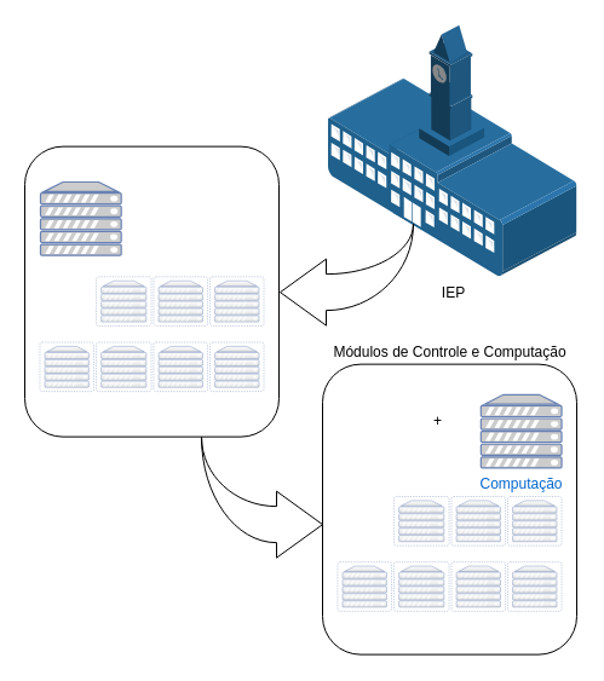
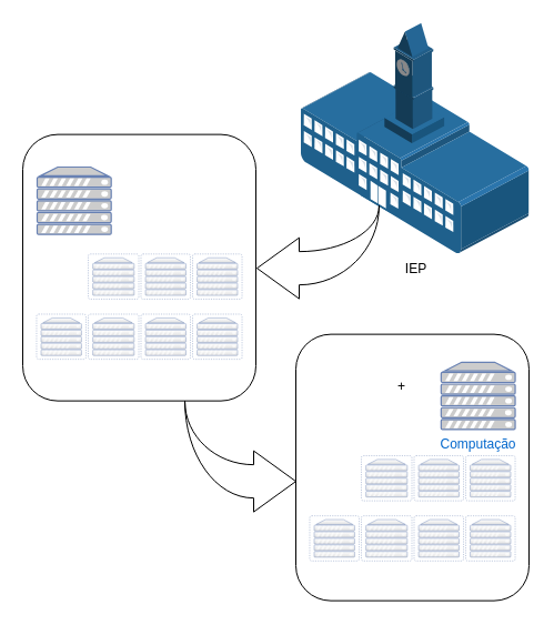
  <mxCell id="0" />
  <mxCell id="1" parent="0" />
  <mxCell id="2" value="" style="group" vertex="1" connectable="0" parent="1"><mxGeometry x="21" y="20.64" width="455.45" height="520" as="geometry" /></mxCell>
  <mxCell id="3" value="IEP" style="points=[];aspect=fixed;html=1;align=center;shadow=0;dashed=0;image;image=img/lib/allied_telesis/buildings/School_Building.svg;sketch=0;" parent="2" vertex="1"><mxGeometry x="250" width="205.45" height="207.69" as="geometry" /></mxCell>
  <mxCell id="4" value="" style="html=1;shadow=0;dashed=0;align=center;verticalAlign=middle;shape=mxgraph.arrows2.jumpInArrow;dy=15;dx=38;arrowHead=55;rotation=-180;" vertex="1" parent="2"><mxGeometry x="210" y="164" width="110" height="84" as="geometry" /></mxCell>
  <mxCell id="5" value="" style="rounded=1;whiteSpace=wrap;html=1;" vertex="1" parent="2"><mxGeometry x="-1" y="100" width="210" height="240" as="geometry" /></mxCell>
  <mxCell id="6" value="" style="html=1;shadow=0;dashed=0;align=center;verticalAlign=middle;shape=mxgraph.arrows2.jumpInArrow;dy=15;dx=38;arrowHead=55;rotation=-180;flipH=1;" vertex="1" parent="2"><mxGeometry x="145" y="340" width="100" height="100" as="geometry" /></mxCell>
  <mxCell id="7" value="" style="rounded=1;whiteSpace=wrap;html=1;" vertex="1" parent="2"><mxGeometry x="245" y="280" width="210" height="240" as="geometry" /></mxCell>
  <mxCell id="8" value="" style="fontColor=#0066CC;verticalAlign=top;verticalLabelPosition=bottom;labelPosition=center;align=center;html=1;outlineConnect=0;fillColor=#CCCCCC;strokeColor=#6881B3;gradientColor=none;gradientDirection=north;strokeWidth=2;shape=mxgraph.networks.server;sketch=0;aspect=fixed;" parent="2" vertex="1"><mxGeometry x="11.98" y="129.36" width="66.7" height="60.64" as="geometry" /></mxCell>
  <mxCell id="9" value="" style="group" vertex="1" connectable="0" parent="2"><mxGeometry x="11.46" y="207.69" width="185.08" height="94.8" as="geometry" /></mxCell>
  <mxCell id="10" value="" style="fontColor=#0066CC;verticalAlign=top;verticalLabelPosition=bottom;labelPosition=center;align=center;html=1;outlineConnect=0;fillColor=#CCCCCC;strokeColor=#6881B3;gradientDirection=north;strokeWidth=2;shape=mxgraph.networks.virtual_server;sketch=0;gradientColor=#ffffff;opacity=60;" parent="9" vertex="1"><mxGeometry y="54.16" width="44.52" height="40.64" as="geometry" /></mxCell>
  <mxCell id="11" value="" style="fontColor=#0066CC;verticalAlign=top;verticalLabelPosition=bottom;labelPosition=center;align=center;html=1;outlineConnect=0;fillColor=#CCCCCC;strokeColor=#6881B3;gradientDirection=north;strokeWidth=2;shape=mxgraph.networks.virtual_server;sketch=0;gradientColor=#ffffff;opacity=60;" vertex="1" parent="9"><mxGeometry x="46.52" y="54.16" width="45.52" height="40.64" as="geometry" /></mxCell>
  <mxCell id="12" value="" style="fontColor=#0066CC;verticalAlign=top;verticalLabelPosition=bottom;labelPosition=center;align=center;html=1;outlineConnect=0;fillColor=#CCCCCC;strokeColor=#6881B3;gradientDirection=north;strokeWidth=2;shape=mxgraph.networks.virtual_server;sketch=0;gradientColor=#ffffff;opacity=60;" vertex="1" parent="9"><mxGeometry x="94.04" y="54.16" width="44.52" height="40.64" as="geometry" /></mxCell>
  <mxCell id="13" value="" style="fontColor=#0066CC;verticalAlign=top;verticalLabelPosition=bottom;labelPosition=center;align=center;html=1;outlineConnect=0;fillColor=#CCCCCC;strokeColor=#6881B3;gradientDirection=north;strokeWidth=2;shape=mxgraph.networks.virtual_server;sketch=0;gradientColor=#ffffff;opacity=60;" vertex="1" parent="9"><mxGeometry x="140.56" y="54.16" width="44.52" height="40.64" as="geometry" /></mxCell>
  <mxCell id="14" value="" style="fontColor=#0066CC;verticalAlign=top;verticalLabelPosition=bottom;labelPosition=center;align=center;html=1;outlineConnect=0;fillColor=#CCCCCC;strokeColor=#6881B3;gradientDirection=north;strokeWidth=2;shape=mxgraph.networks.virtual_server;sketch=0;gradientColor=#ffffff;opacity=60;" vertex="1" parent="9"><mxGeometry x="46.52" width="45.52" height="40.64" as="geometry" /></mxCell>
  <mxCell id="15" value="" style="fontColor=#0066CC;verticalAlign=top;verticalLabelPosition=bottom;labelPosition=center;align=center;html=1;outlineConnect=0;fillColor=#CCCCCC;strokeColor=#6881B3;gradientDirection=north;strokeWidth=2;shape=mxgraph.networks.virtual_server;sketch=0;gradientColor=#ffffff;opacity=60;" vertex="1" parent="9"><mxGeometry x="94.04" width="44.52" height="40.64" as="geometry" /></mxCell>
  <mxCell id="16" value="" style="fontColor=#0066CC;verticalAlign=top;verticalLabelPosition=bottom;labelPosition=center;align=center;html=1;outlineConnect=0;fillColor=#CCCCCC;strokeColor=#6881B3;gradientDirection=north;strokeWidth=2;shape=mxgraph.networks.virtual_server;sketch=0;gradientColor=#ffffff;opacity=60;" vertex="1" parent="9"><mxGeometry x="140.56" width="44.52" height="40.64" as="geometry" /></mxCell>
  <mxCell id="17" value="" style="group" vertex="1" connectable="0" parent="2"><mxGeometry x="257.46" y="389.36" width="185.08" height="94.8" as="geometry" /></mxCell>
  <mxCell id="18" value="" style="fontColor=#0066CC;verticalAlign=top;verticalLabelPosition=bottom;labelPosition=center;align=center;html=1;outlineConnect=0;fillColor=#CCCCCC;strokeColor=#6881B3;gradientDirection=north;strokeWidth=2;shape=mxgraph.networks.virtual_server;sketch=0;gradientColor=#ffffff;opacity=60;" vertex="1" parent="17"><mxGeometry y="54.16" width="44.52" height="40.64" as="geometry" /></mxCell>
  <mxCell id="19" value="" style="fontColor=#0066CC;verticalAlign=top;verticalLabelPosition=bottom;labelPosition=center;align=center;html=1;outlineConnect=0;fillColor=#CCCCCC;strokeColor=#6881B3;gradientDirection=north;strokeWidth=2;shape=mxgraph.networks.virtual_server;sketch=0;gradientColor=#ffffff;opacity=60;" vertex="1" parent="17"><mxGeometry x="46.52" y="54.16" width="45.52" height="40.64" as="geometry" /></mxCell>
  <mxCell id="20" value="" style="fontColor=#0066CC;verticalAlign=top;verticalLabelPosition=bottom;labelPosition=center;align=center;html=1;outlineConnect=0;fillColor=#CCCCCC;strokeColor=#6881B3;gradientDirection=north;strokeWidth=2;shape=mxgraph.networks.virtual_server;sketch=0;gradientColor=#ffffff;opacity=60;" vertex="1" parent="17"><mxGeometry x="94.04" y="54.16" width="44.52" height="40.64" as="geometry" /></mxCell>
  <mxCell id="21" value="" style="fontColor=#0066CC;verticalAlign=top;verticalLabelPosition=bottom;labelPosition=center;align=center;html=1;outlineConnect=0;fillColor=#CCCCCC;strokeColor=#6881B3;gradientDirection=north;strokeWidth=2;shape=mxgraph.networks.virtual_server;sketch=0;gradientColor=#ffffff;opacity=60;" vertex="1" parent="17"><mxGeometry x="140.56" y="54.16" width="44.52" height="40.64" as="geometry" /></mxCell>
  <mxCell id="22" value="" style="fontColor=#0066CC;verticalAlign=top;verticalLabelPosition=bottom;labelPosition=center;align=center;html=1;outlineConnect=0;fillColor=#CCCCCC;strokeColor=#6881B3;gradientDirection=north;strokeWidth=2;shape=mxgraph.networks.virtual_server;sketch=0;gradientColor=#ffffff;opacity=60;" vertex="1" parent="17"><mxGeometry x="46.52" width="45.52" height="40.64" as="geometry" /></mxCell>
  <mxCell id="23" value="" style="fontColor=#0066CC;verticalAlign=top;verticalLabelPosition=bottom;labelPosition=center;align=center;html=1;outlineConnect=0;fillColor=#CCCCCC;strokeColor=#6881B3;gradientDirection=north;strokeWidth=2;shape=mxgraph.networks.virtual_server;sketch=0;gradientColor=#ffffff;opacity=60;" vertex="1" parent="17"><mxGeometry x="94.04" width="44.52" height="40.64" as="geometry" /></mxCell>
  <mxCell id="24" value="" style="fontColor=#0066CC;verticalAlign=top;verticalLabelPosition=bottom;labelPosition=center;align=center;html=1;outlineConnect=0;fillColor=#CCCCCC;strokeColor=#6881B3;gradientDirection=north;strokeWidth=2;shape=mxgraph.networks.virtual_server;sketch=0;gradientColor=#ffffff;opacity=60;" vertex="1" parent="17"><mxGeometry x="140.56" width="44.52" height="40.64" as="geometry" /></mxCell>
- <mxCell id="25" value="Módulos de Controle e Computação" style="text;html=1;align=center;verticalAlign=middle;resizable=0;points=[];autosize=1;strokeColor=none;" vertex="1" parent="2"><mxGeometry x="245" y="260" width="210" height="20" as="geometry" /></mxCell>
  <mxCell id="26" value="+" style="text;html=1;align=center;verticalAlign=middle;resizable=0;points=[];autosize=1;strokeColor=none;" vertex="1" parent="2"><mxGeometry x="330.0" y="317.58" width="20" height="20" as="geometry" /></mxCell>
  <mxCell id="27" value="Computação" style="fontColor=#0066CC;verticalAlign=top;verticalLabelPosition=bottom;labelPosition=center;align=center;html=1;outlineConnect=0;fillColor=#CCCCCC;strokeColor=#6881B3;gradientColor=none;gradientDirection=north;strokeWidth=2;shape=mxgraph.networks.server;sketch=0;aspect=fixed;" vertex="1" parent="2"><mxGeometry x="375.84" y="305.16" width="66.7" height="60.64" as="geometry" /></mxCell>
